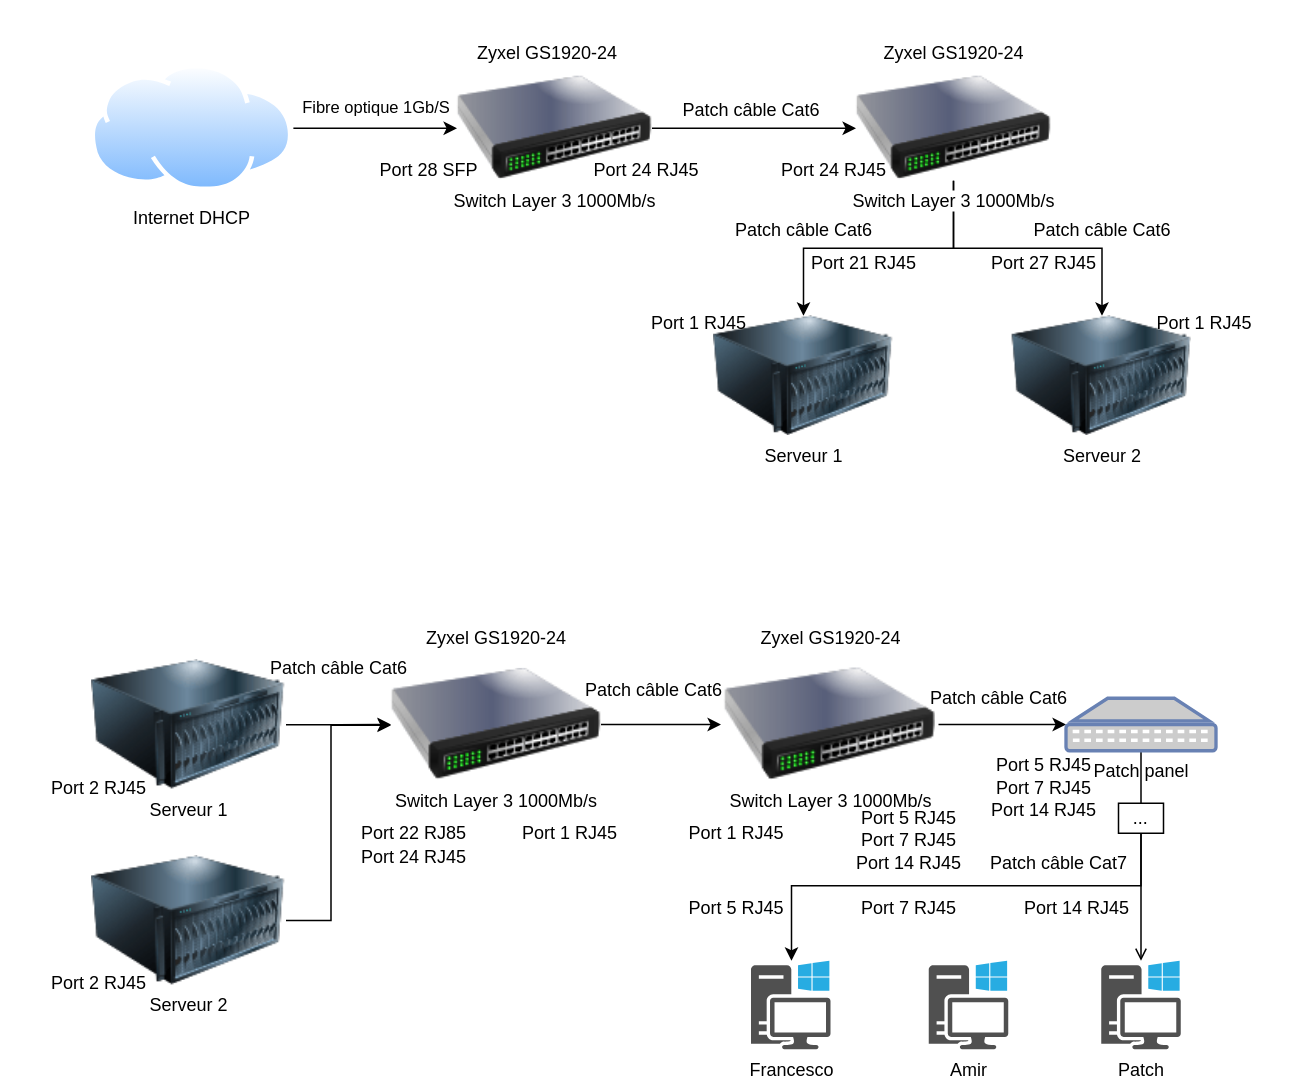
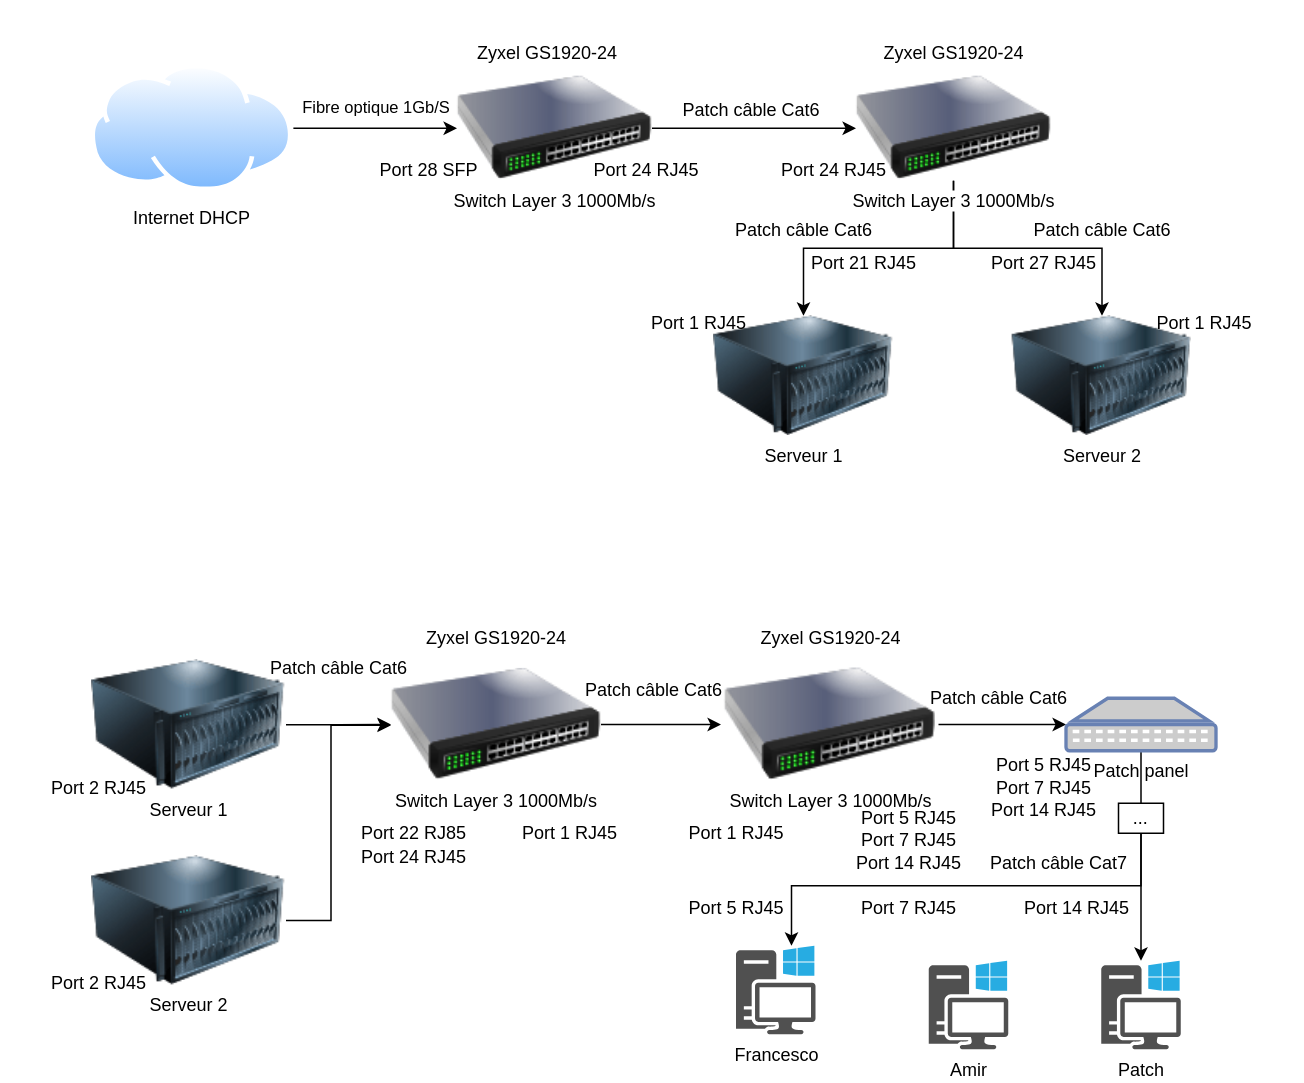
  <mxCell id="0" />
  <mxCell id="1" parent="0" />
  <mxCell id="2" style="edgeStyle=orthogonalEdgeStyle;rounded=0;orthogonalLoop=1;jettySize=auto;html=1;entryX=0;entryY=0.5;entryDx=0;entryDy=0;" parent="1" source="3" target="7" edge="1"><mxGeometry relative="1" as="geometry" /></mxCell>
  <mxCell id="3" value="Serveur 1" style="image;html=1;image=img/lib/clip_art/computers/Server_128x128.png" parent="1" vertex="1"><mxGeometry x="60" y="439.38" width="130" height="86.25" as="geometry" /></mxCell>
  <mxCell id="4" style="edgeStyle=orthogonalEdgeStyle;rounded=0;orthogonalLoop=1;jettySize=auto;html=1;" parent="1" source="5" target="10" edge="1"><mxGeometry relative="1" as="geometry" /></mxCell>
  <mxCell id="5" value="Switch Layer 3 1000Mb/s" style="image;html=1;image=img/lib/clip_art/networking/Switch_128x128.png" parent="1" vertex="1"><mxGeometry x="304" y="50" width="130" height="70" as="geometry" /></mxCell>
  <mxCell id="6" style="edgeStyle=orthogonalEdgeStyle;rounded=0;orthogonalLoop=1;jettySize=auto;html=1;entryX=0;entryY=0.5;entryDx=0;entryDy=0;" parent="1" source="7" target="18" edge="1"><mxGeometry relative="1" as="geometry" /></mxCell>
  <mxCell id="7" value="Switch Layer 3 1000Mb/s" style="image;html=1;image=img/lib/clip_art/networking/Switch_128x128.png" parent="1" vertex="1"><mxGeometry x="260" y="445" width="140" height="75" as="geometry" /></mxCell>
  <mxCell id="8" style="edgeStyle=orthogonalEdgeStyle;rounded=0;orthogonalLoop=1;jettySize=auto;html=1;" parent="1" source="10" target="11" edge="1"><mxGeometry relative="1" as="geometry" /></mxCell>
  <mxCell id="9" style="edgeStyle=orthogonalEdgeStyle;rounded=0;orthogonalLoop=1;jettySize=auto;html=1;" parent="1" source="10" target="27" edge="1"><mxGeometry relative="1" as="geometry" /></mxCell>
  <mxCell id="10" value="Switch Layer 3 1000Mb/s" style="image;html=1;image=img/lib/clip_art/networking/Switch_128x128.png" parent="1" vertex="1"><mxGeometry x="570" y="50" width="130" height="70" as="geometry" /></mxCell>
  <mxCell id="11" value="Serveur 2" style="image;html=1;image=img/lib/clip_art/computers/Server_128x128.png" parent="1" vertex="1"><mxGeometry x="669" y="210" width="130" height="80" as="geometry" /></mxCell>
  <mxCell id="12" style="edgeStyle=orthogonalEdgeStyle;rounded=0;orthogonalLoop=1;jettySize=auto;html=1;" parent="1" source="14" target="5" edge="1"><mxGeometry relative="1" as="geometry" /></mxCell>
  <mxCell id="13" value="Fibre optique 1Gb/S" style="edgeLabel;html=1;align=center;verticalAlign=middle;resizable=0;points=[];" parent="12" vertex="1" connectable="0"><mxGeometry x="-0.283" y="2" relative="1" as="geometry"><mxPoint x="16" y="-13" as="offset" /></mxGeometry></mxCell>
  <mxCell id="14" value="Internet DHCP" style="image;aspect=fixed;perimeter=ellipsePerimeter;html=1;align=center;shadow=0;dashed=0;spacingTop=3;image=img/lib/active_directory/internet_cloud.svg;" parent="1" vertex="1"><mxGeometry x="60" y="42.5" width="134.92" height="85" as="geometry" /></mxCell>
  <mxCell id="15" value="Patch câble Cat6" style="text;html=1;align=center;verticalAlign=middle;resizable=0;points=[];autosize=1;strokeColor=none;fillColor=none;" parent="1" vertex="1"><mxGeometry x="445" y="58" width="110" height="30" as="geometry" /></mxCell>
  <mxCell id="16" style="edgeStyle=orthogonalEdgeStyle;rounded=0;orthogonalLoop=1;jettySize=auto;html=1;exitX=0.5;exitY=1;exitDx=0;exitDy=0;" parent="1" source="10" target="10" edge="1"><mxGeometry relative="1" as="geometry" /></mxCell>
  <mxCell id="17" style="edgeStyle=orthogonalEdgeStyle;rounded=0;orthogonalLoop=1;jettySize=auto;html=1;" parent="1" source="18" target="21" edge="1"><mxGeometry relative="1" as="geometry" /></mxCell>
  <mxCell id="18" value="Switch Layer 3 1000Mb/s" style="image;html=1;image=img/lib/clip_art/networking/Switch_128x128.png" parent="1" vertex="1"><mxGeometry x="480" y="445" width="145" height="75" as="geometry" /></mxCell>
- <mxCell id="19" style="edgeStyle=orthogonalEdgeStyle;rounded=0;orthogonalLoop=1;jettySize=auto;html=1;endArrow=open;" parent="1" source="21" target="34" edge="1"><mxGeometry relative="1" as="geometry" /></mxCell>
+ <mxCell id="19" style="edgeStyle=orthogonalEdgeStyle;rounded=0;orthogonalLoop=1;jettySize=auto;html=1;" parent="1" source="21" target="34" edge="1"><mxGeometry relative="1" as="geometry" /></mxCell>
  <mxCell id="20" style="edgeStyle=orthogonalEdgeStyle;rounded=0;orthogonalLoop=1;jettySize=auto;html=1;" parent="1" target="36" edge="1"><mxGeometry relative="1" as="geometry"><Array as="points"><mxPoint x="527" y="590" /></Array><mxPoint x="760" y="550" as="sourcePoint" /></mxGeometry></mxCell>
  <mxCell id="21" value="Patch panel" style="fontColor=#000000;verticalAlign=top;verticalLabelPosition=bottom;labelPosition=center;align=center;html=1;outlineConnect=0;fillColor=#CCCCCC;strokeColor=#6881B3;gradientColor=none;gradientDirection=north;strokeWidth=2;shape=mxgraph.networks.patch_panel;" parent="1" vertex="1"><mxGeometry x="710" y="465" width="100" height="35" as="geometry" /></mxCell>
  <mxCell id="22" value="Zyxel GS1920-24" style="text;html=1;align=center;verticalAlign=middle;resizable=0;points=[];autosize=1;strokeColor=none;fillColor=none;" parent="1" vertex="1"><mxGeometry x="304" y="20" width="120" height="30" as="geometry" /></mxCell>
  <mxCell id="23" value="Port 28 SFP" style="text;html=1;align=center;verticalAlign=middle;resizable=0;points=[];autosize=1;strokeColor=none;fillColor=none;" parent="1" vertex="1"><mxGeometry x="240" y="97.5" width="90" height="30" as="geometry" /></mxCell>
  <mxCell id="24" value="Zyxel GS1920-24" style="text;html=1;align=center;verticalAlign=middle;resizable=0;points=[];autosize=1;strokeColor=none;fillColor=none;" parent="1" vertex="1"><mxGeometry x="575" y="20" width="120" height="30" as="geometry" /></mxCell>
  <mxCell id="25" value="Port 24 RJ45" style="text;html=1;align=center;verticalAlign=middle;resizable=0;points=[];autosize=1;strokeColor=none;fillColor=none;" parent="1" vertex="1"><mxGeometry x="385" y="97.5" width="90" height="30" as="geometry" /></mxCell>
  <mxCell id="26" value="Port 24 RJ45" style="text;html=1;align=center;verticalAlign=middle;resizable=0;points=[];autosize=1;strokeColor=none;fillColor=none;" parent="1" vertex="1"><mxGeometry x="510" y="97.5" width="90" height="30" as="geometry" /></mxCell>
  <mxCell id="27" value="Serveur 1" style="image;html=1;image=img/lib/clip_art/computers/Server_128x128.png" parent="1" vertex="1"><mxGeometry x="470" y="210" width="130" height="80" as="geometry" /></mxCell>
  <mxCell id="28" value="Port 21 RJ45" style="text;html=1;align=center;verticalAlign=middle;resizable=0;points=[];autosize=1;strokeColor=none;fillColor=none;" parent="1" vertex="1"><mxGeometry x="530" y="160" width="90" height="30" as="geometry" /></mxCell>
  <mxCell id="29" value="Port 27 RJ45" style="text;html=1;align=center;verticalAlign=middle;resizable=0;points=[];autosize=1;strokeColor=none;fillColor=none;" parent="1" vertex="1"><mxGeometry x="650" y="160" width="90" height="30" as="geometry" /></mxCell>
  <mxCell id="30" value="Patch câble Cat6" style="text;html=1;align=center;verticalAlign=middle;resizable=0;points=[];autosize=1;strokeColor=none;fillColor=none;" parent="1" vertex="1"><mxGeometry x="480" y="138" width="110" height="30" as="geometry" /></mxCell>
  <mxCell id="31" value="Patch câble Cat6" style="text;html=1;align=center;verticalAlign=middle;resizable=0;points=[];autosize=1;strokeColor=none;fillColor=none;" parent="1" vertex="1"><mxGeometry x="679" y="138" width="110" height="30" as="geometry" /></mxCell>
  <mxCell id="32" value="Port 1 RJ45" style="text;html=1;align=center;verticalAlign=middle;resizable=0;points=[];autosize=1;strokeColor=none;fillColor=none;" parent="1" vertex="1"><mxGeometry x="420" y="200" width="90" height="30" as="geometry" /></mxCell>
  <mxCell id="33" value="Port 1 RJ45" style="text;html=1;align=center;verticalAlign=middle;resizable=0;points=[];autosize=1;strokeColor=none;fillColor=none;" parent="1" vertex="1"><mxGeometry x="757" y="200" width="90" height="30" as="geometry" /></mxCell>
  <mxCell id="34" value="Patch" style="sketch=0;pointerEvents=1;shadow=0;dashed=0;html=1;strokeColor=none;fillColor=#505050;labelPosition=center;verticalLabelPosition=bottom;verticalAlign=top;outlineConnect=0;align=center;shape=mxgraph.office.devices.workstation_pc;" parent="1" vertex="1"><mxGeometry x="733.5" y="640" width="53" height="59" as="geometry" /></mxCell>
  <mxCell id="35" value="Amir" style="sketch=0;pointerEvents=1;shadow=0;dashed=0;html=1;strokeColor=none;fillColor=#505050;labelPosition=center;verticalLabelPosition=bottom;verticalAlign=top;outlineConnect=0;align=center;shape=mxgraph.office.devices.workstation_pc;" parent="1" vertex="1"><mxGeometry x="618.5" y="640" width="53" height="59" as="geometry" /></mxCell>
- <mxCell id="36" value="Francesco" style="sketch=0;pointerEvents=1;shadow=0;dashed=0;html=1;strokeColor=none;fillColor=#505050;labelPosition=center;verticalLabelPosition=bottom;verticalAlign=top;outlineConnect=0;align=center;shape=mxgraph.office.devices.workstation_pc;" parent="1" vertex="1"><mxGeometry x="500" y="640" width="53" height="59" as="geometry" /></mxCell>
+ <mxCell id="36" value="Francesco" style="sketch=0;pointerEvents=1;shadow=0;dashed=0;html=1;strokeColor=none;fillColor=#505050;labelPosition=center;verticalLabelPosition=bottom;verticalAlign=top;outlineConnect=0;align=center;shape=mxgraph.office.devices.workstation_pc;" parent="1" vertex="1"><mxGeometry x="490" y="630" width="53" height="59" as="geometry" /></mxCell>
  <mxCell id="37" value="Zyxel GS1920-24" style="text;html=1;align=center;verticalAlign=middle;resizable=0;points=[];autosize=1;strokeColor=none;fillColor=none;" parent="1" vertex="1"><mxGeometry x="270" y="410" width="120" height="30" as="geometry" /></mxCell>
  <mxCell id="38" value="Zyxel GS1920-24" style="text;html=1;align=center;verticalAlign=middle;resizable=0;points=[];autosize=1;strokeColor=none;fillColor=none;" parent="1" vertex="1"><mxGeometry x="492.5" y="410" width="120" height="30" as="geometry" /></mxCell>
  <mxCell id="39" style="edgeStyle=orthogonalEdgeStyle;rounded=0;orthogonalLoop=1;jettySize=auto;html=1;" parent="1" source="40" target="7" edge="1"><mxGeometry relative="1" as="geometry"><Array as="points"><mxPoint x="220" y="613" /><mxPoint x="220" y="483" /></Array></mxGeometry></mxCell>
  <mxCell id="40" value="Serveur 2" style="image;html=1;image=img/lib/clip_art/computers/Server_128x128.png" parent="1" vertex="1"><mxGeometry x="60" y="570" width="130" height="86.25" as="geometry" /></mxCell>
  <mxCell id="41" value="Port 2 RJ45" style="text;html=1;align=center;verticalAlign=middle;resizable=0;points=[];autosize=1;strokeColor=none;fillColor=none;" parent="1" vertex="1"><mxGeometry y="640" width="90" height="30" as="geometry" x="20" /></mxCell>
  <mxCell id="42" value="Port 2 RJ45" style="text;html=1;align=center;verticalAlign=middle;resizable=0;points=[];autosize=1;strokeColor=none;fillColor=none;" parent="1" vertex="1"><mxGeometry y="510" width="90" height="30" as="geometry" x="20" /></mxCell>
  <mxCell id="43" value="Patch câble Cat6" style="text;html=1;align=center;verticalAlign=middle;resizable=0;points=[];autosize=1;strokeColor=none;fillColor=none;" parent="1" vertex="1"><mxGeometry x="170" y="430" width="110" height="30" as="geometry" /></mxCell>
  <mxCell id="44" value="Patch câble Cat6" style="text;html=1;align=center;verticalAlign=middle;resizable=0;points=[];autosize=1;strokeColor=none;fillColor=none;" parent="1" vertex="1"><mxGeometry x="380" y="445" width="110" height="30" as="geometry" /></mxCell>
  <mxCell id="45" value="Patch câble Cat6" style="text;html=1;align=center;verticalAlign=middle;resizable=0;points=[];autosize=1;strokeColor=none;fillColor=none;" parent="1" vertex="1"><mxGeometry x="610" y="450" width="110" height="30" as="geometry" /></mxCell>
  <mxCell id="46" value="Patch câble Cat7" style="text;html=1;align=center;verticalAlign=middle;resizable=0;points=[];autosize=1;strokeColor=none;fillColor=none;" parent="1" vertex="1"><mxGeometry x="650" y="560" width="110" height="30" as="geometry" /></mxCell>
  <mxCell id="47" value="Port 22 RJ85" style="text;html=1;align=center;verticalAlign=middle;resizable=0;points=[];autosize=1;strokeColor=none;fillColor=none;" parent="1" vertex="1"><mxGeometry x="230" y="540" width="90" height="30" as="geometry" /></mxCell>
  <mxCell id="48" value="Port 24 RJ45" style="text;html=1;align=center;verticalAlign=middle;resizable=0;points=[];autosize=1;strokeColor=none;fillColor=none;" parent="1" vertex="1"><mxGeometry x="230" y="555.63" width="90" height="30" as="geometry" /></mxCell>
  <mxCell id="49" value="Port 1 RJ45" style="text;html=1;align=center;verticalAlign=middle;resizable=0;points=[];autosize=1;strokeColor=none;fillColor=none;" parent="1" vertex="1"><mxGeometry x="334" y="540" width="90" height="30" as="geometry" /></mxCell>
  <mxCell id="50" value="Port 1 RJ45" style="text;html=1;align=center;verticalAlign=middle;resizable=0;points=[];autosize=1;strokeColor=none;fillColor=none;" parent="1" vertex="1"><mxGeometry x="445" y="540" width="90" height="30" as="geometry" /></mxCell>
  <mxCell id="51" value="Port 5 RJ45" style="text;html=1;align=center;verticalAlign=middle;resizable=0;points=[];autosize=1;strokeColor=none;fillColor=none;" parent="1" vertex="1"><mxGeometry x="560" y="530" width="90" height="30" as="geometry" /></mxCell>
  <mxCell id="52" value="Port 7 RJ45" style="text;html=1;align=center;verticalAlign=middle;resizable=0;points=[];autosize=1;strokeColor=none;fillColor=none;" parent="1" vertex="1"><mxGeometry x="560" y="545" width="90" height="30" as="geometry" /></mxCell>
  <mxCell id="53" value="Port 14&lt;span style=&quot;background-color: initial;&quot;&gt;&amp;nbsp;RJ45&lt;/span&gt;" style="text;html=1;align=center;verticalAlign=middle;resizable=0;points=[];autosize=1;strokeColor=none;fillColor=none;" parent="1" vertex="1"><mxGeometry x="560" y="560" width="90" height="30" as="geometry" /></mxCell>
  <mxCell id="54" value="Port 14&lt;span style=&quot;background-color: initial;&quot;&gt;&amp;nbsp;RJ45&lt;/span&gt;" style="text;html=1;align=center;verticalAlign=middle;resizable=0;points=[];autosize=1;strokeColor=none;fillColor=none;" parent="1" vertex="1"><mxGeometry x="650" y="525" width="90" height="30" as="geometry" /></mxCell>
  <mxCell id="55" value="Port 7 RJ45" style="text;html=1;align=center;verticalAlign=middle;resizable=0;points=[];autosize=1;strokeColor=none;fillColor=none;" parent="1" vertex="1"><mxGeometry x="650" y="510" width="90" height="30" as="geometry" /></mxCell>
  <mxCell id="56" value="Port 5 RJ45" style="text;html=1;align=center;verticalAlign=middle;resizable=0;points=[];autosize=1;strokeColor=none;fillColor=none;" parent="1" vertex="1"><mxGeometry x="650" y="495" width="90" height="30" as="geometry" /></mxCell>
  <mxCell id="57" value="Port 5 RJ45" style="text;html=1;align=center;verticalAlign=middle;resizable=0;points=[];autosize=1;strokeColor=none;fillColor=none;" parent="1" vertex="1"><mxGeometry x="445" y="590" width="90" height="30" as="geometry" /></mxCell>
  <mxCell id="58" value="Port 7 RJ45" style="text;html=1;align=center;verticalAlign=middle;resizable=0;points=[];autosize=1;strokeColor=none;fillColor=none;" parent="1" vertex="1"><mxGeometry x="560" y="590" width="90" height="30" as="geometry" /></mxCell>
  <mxCell id="59" value="Port 14 RJ45" style="text;html=1;align=center;verticalAlign=middle;resizable=0;points=[];autosize=1;strokeColor=none;fillColor=none;" parent="1" vertex="1"><mxGeometry x="671.5" y="590" width="90" height="30" as="geometry" /></mxCell>
  <mxCell id="60" value="..." style="rounded=0;whiteSpace=wrap;html=1;" vertex="1" parent="1"><mxGeometry x="745" y="535" width="30" height="20" as="geometry" /></mxCell>
